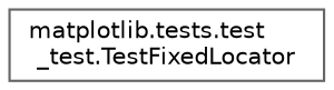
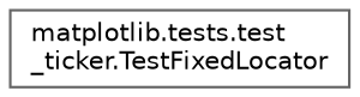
  digraph {
    rankdir=LR
-   n1 [color=grey40 fillcolor=white fontname=Helvetica fontsize=10 height=0.2 label="matplotlib.tests.test\l_test.TestFixedLocator" shape=box style=filled width=0.4]
+   n1 [color=grey40 fillcolor=white fontname=Helvetica fontsize=10 height=0.2 label="matplotlib.tests.test\l_ticker.TestFixedLocator" shape=box style=filled width=0.4]
  }
